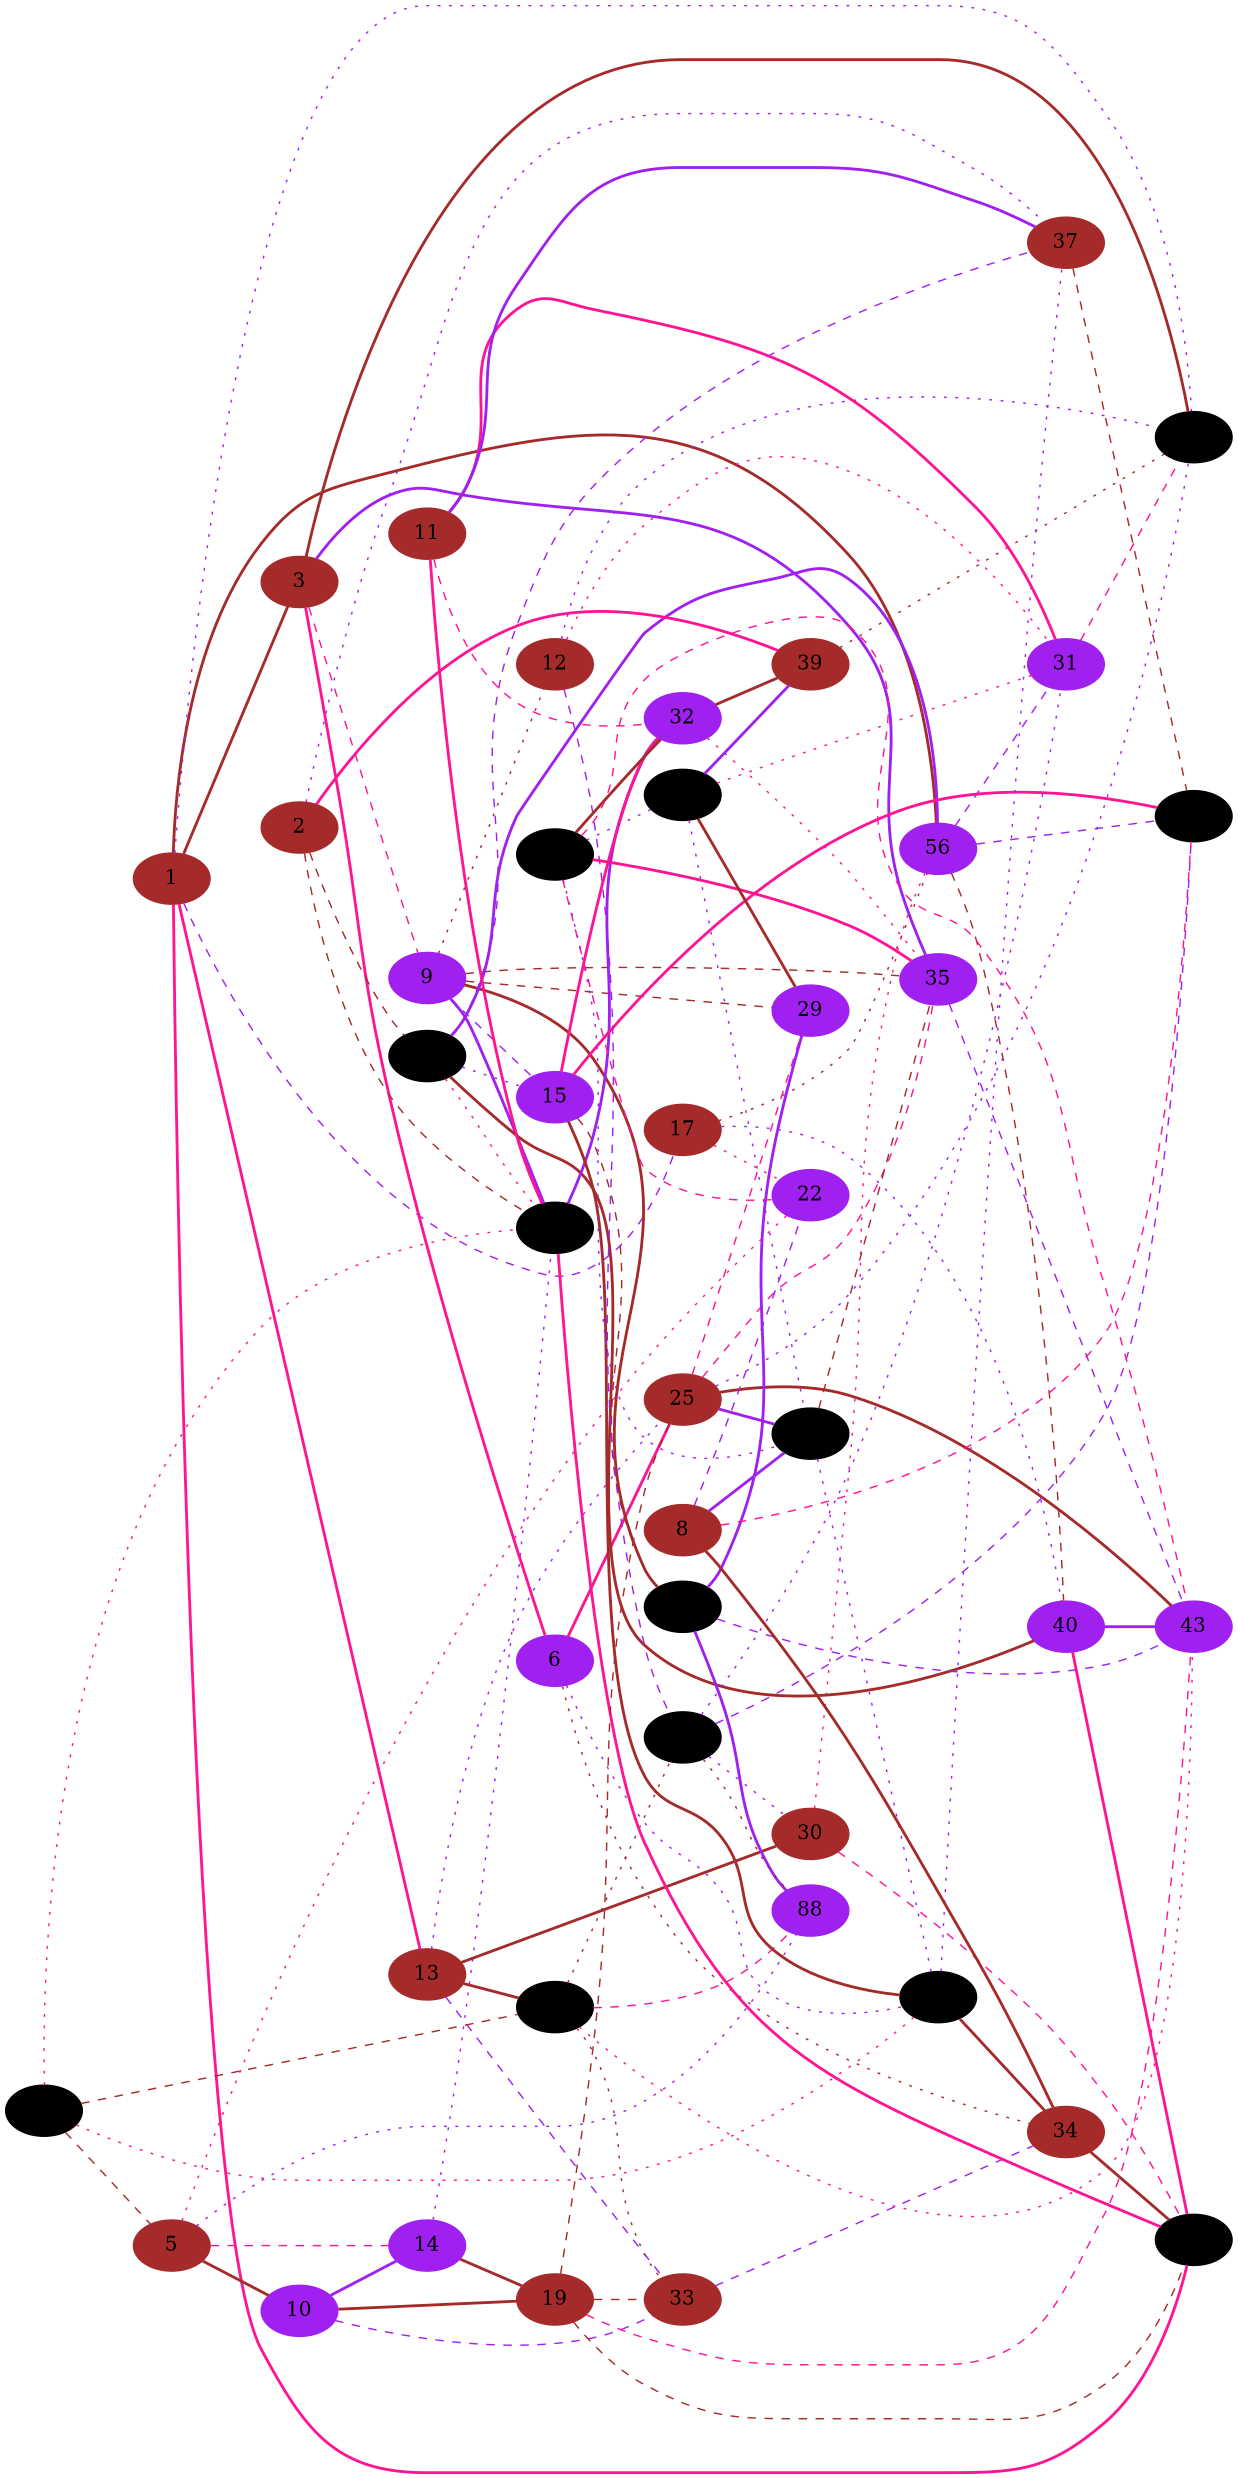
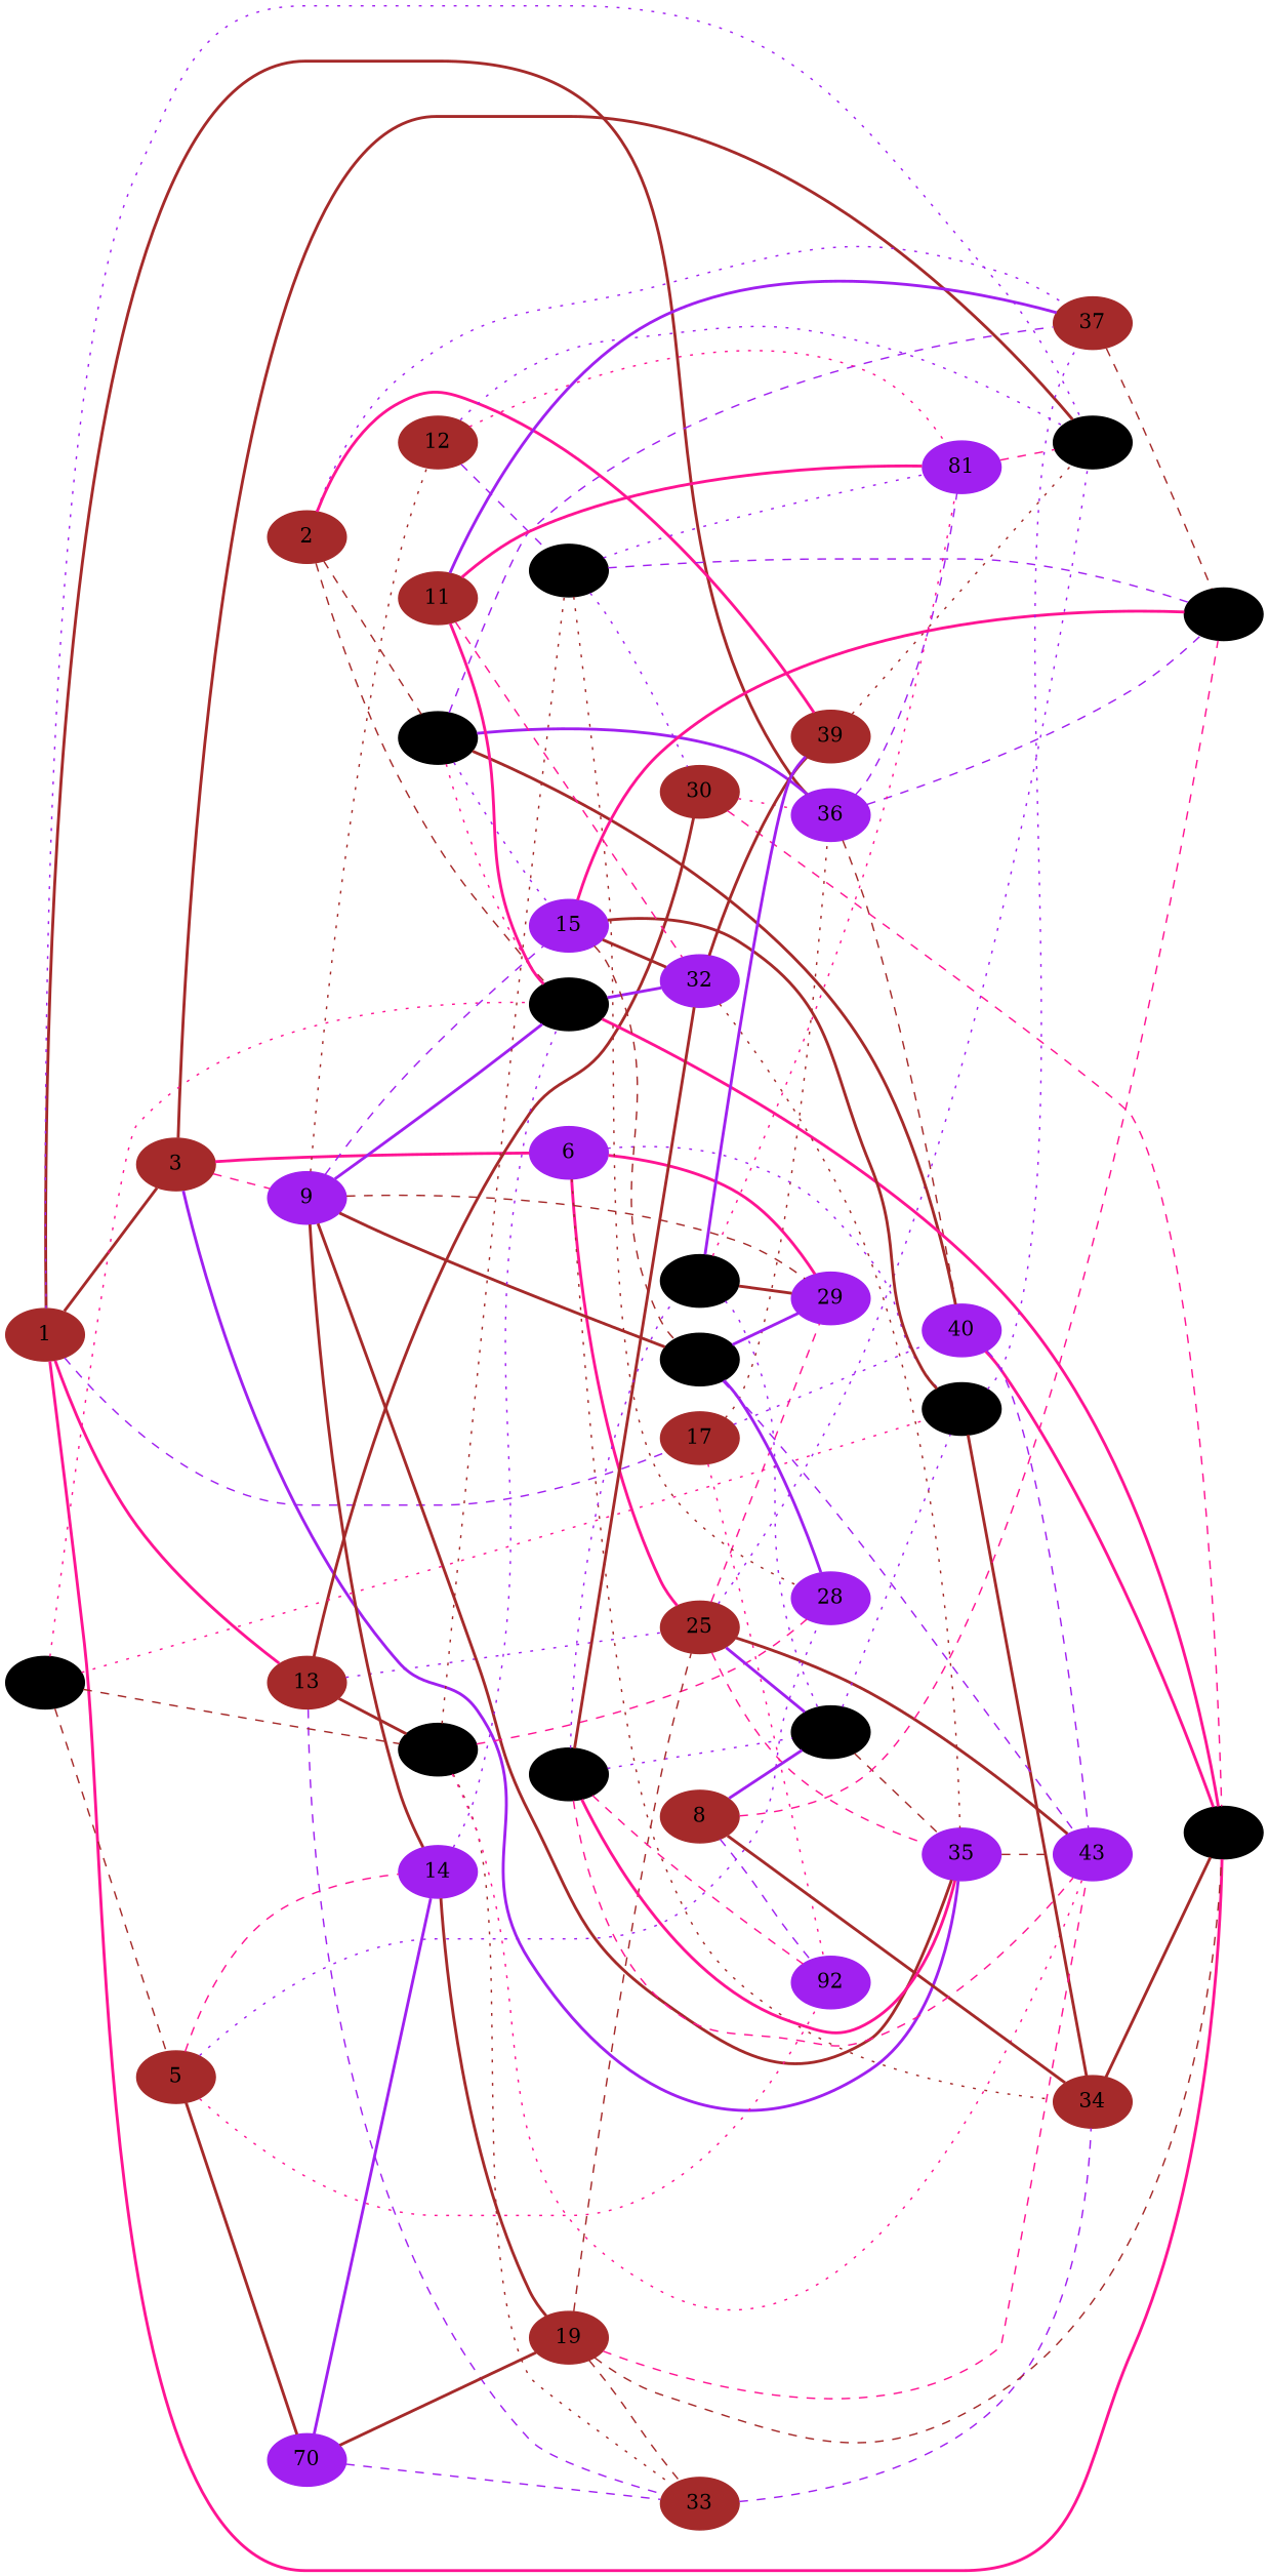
  graph {
    rankdir=LR
    node [color=brown style=filled]
    edge [color=purple style=bold weight=1.0]
    1
    3
    13
    17
-   36 [color=purple label=56]
+   36 [color=purple]
    41 [color=black]
    42 [color=black]
    6 [color=purple]
    9 [color=purple]
    35 [color=purple]
    16 [color=black]
    25
    33
    30
-   22 [color=purple]
+   22 [color=purple label=92]
    40 [color=purple]
    38 [color=black]
-   31 [color=purple]
+   31 [color=purple label=81]
    7 [color=black]
    2
    24 [color=black]
    37
    39
    15 [color=purple]
    32 [color=purple]
    27 [color=black]
    29 [color=purple]
    34
    14 [color=purple]
    12
    20 [color=black]
    43 [color=purple]
    4 [color=black]
    5
-   10 [color=purple]
-   28 [color=purple label=88]
+   10 [color=purple label=70]
+   28 [color=purple]
    23 [color=black]
    19
    26 [color=black]
    8
    11
    18 [color=black]
    21 [color=black]
    1 -- 3 [color=brown]
    1 -- 13 [color=deeppink]
    1 -- 17 [style=dashed]
    1 -- 36 [color=brown]
    1 -- 41 [style=dotted]
    1 -- 42 [color=deeppink]
    3 -- 41 [color=brown weight=2.0]
    3 -- 6 [color=deeppink]
    3 -- 9 [color=deeppink style=dashed]
    3 -- 35
    13 -- 16 [color=brown]
    13 -- 25 [style=dotted]
    13 -- 33 [style=dashed weight=2.0]
    13 -- 30 [color=brown]
    17 -- 36 [color=brown style=dotted]
    17 -- 22 [color=deeppink style=dotted]
    17 -- 40 [style=dotted]
    36 -- 40 [color=brown style=dashed]
    36 -- 38 [style=dashed]
    36 -- 31 [style=dashed]
    6 -- 25 [color=deeppink]
    6 -- 27 [style=dotted]
+   6 -- 29 [color=deeppink]
    6 -- 34 [color=brown style=dotted]
-   9 -- 35 [color=brown style=dashed]
+   9 -- 35 [color=brown]
    9 -- 24
    9 -- 15 [style=dashed]
    9 -- 29 [color=brown style=dashed]
+   9 -- 14 [color=brown]
    9 -- 12 [color=brown style=dotted]
    9 -- 20 [color=brown]
-   35 -- 43 [style=dashed]
+   35 -- 43 [color=brown style=dashed]
    16 -- 33 [color=brown style=dotted]
    16 -- 43 [color=deeppink style=dotted]
    16 -- 28 [color=deeppink style=dashed]
    16 -- 23 [color=brown style=dotted]
    25 -- 41 [style=dotted]
    25 -- 35 [color=deeppink style=dashed]
    25 -- 29 [color=deeppink style=dashed]
    25 -- 43 [color=brown]
    25 -- 26
    33 -- 34 [style=dashed weight=2.0]
    30 -- 36 [color=deeppink style=dotted]
    30 -- 42 [color=deeppink style=dashed]
    40 -- 42 [color=deeppink]
-   40 -- 43 [weight=2.0]
+   40 -- 43 [style=dashed weight=2.0]
    31 -- 41 [color=deeppink style=dashed]
    7 -- 36
    7 -- 40 [color=brown]
    7 -- 24 [color=deeppink style=dotted]
    7 -- 37 [style=dashed]
    7 -- 15 [style=dotted]
    2 -- 7 [color=brown style=dashed]
    2 -- 24 [color=brown style=dashed]
    2 -- 37 [style=dotted]
    2 -- 39 [color=deeppink]
    24 -- 42 [color=deeppink]
    24 -- 32
    37 -- 38 [color=brown style=dashed weight=2.0]
    39 -- 41 [color=brown style=dotted weight=2.0]
    15 -- 38 [color=deeppink]
-   15 -- 32 [color=deeppink]
+   15 -- 32 [color=brown]
    15 -- 27 [color=brown]
    15 -- 20 [color=brown style=dashed]
-   32 -- 35 [color=deeppink style=dotted]
+   32 -- 35 [color=brown style=dotted]
    32 -- 39 [color=brown]
    27 -- 37 [style=dotted]
    27 -- 34 [color=brown]
    34 -- 42 [color=brown]
    14 -- 24 [style=dotted]
    14 -- 19 [color=brown]
    12 -- 41 [style=dotted]
    12 -- 31 [color=deeppink style=dotted]
    12 -- 23 [style=dashed]
    20 -- 29 [weight=2.0]
    20 -- 43 [style=dashed]
    20 -- 28
    4 -- 16 [color=brown style=dashed]
    4 -- 24 [color=deeppink style=dotted]
    4 -- 27 [color=deeppink style=dotted]
    4 -- 5 [color=brown style=dashed]
    5 -- 22 [color=deeppink style=dotted weight=2.0]
    5 -- 14 [color=deeppink style=dashed]
    5 -- 10 [color=brown]
    5 -- 28 [style=dotted]
    10 -- 33 [style=dashed weight=2.0]
    10 -- 14
    10 -- 19 [color=brown]
    23 -- 30 [style=dotted]
    23 -- 38 [style=dashed]
    23 -- 31 [style=dotted]
    23 -- 28 [color=brown style=dotted]
    19 -- 42 [color=brown style=dashed]
    19 -- 25 [color=brown style=dashed]
    19 -- 33 [color=brown style=dashed]
    19 -- 43 [color=deeppink style=dashed]
    26 -- 35 [color=brown style=dashed]
    26 -- 27 [style=dotted]
    8 -- 22 [style=dashed]
    8 -- 38 [color=deeppink style=dashed]
    8 -- 34 [color=brown]
    8 -- 26
    11 -- 31 [color=deeppink]
    11 -- 24 [color=deeppink]
    11 -- 37
    11 -- 32 [color=deeppink style=dashed]
    18 -- 35 [color=deeppink]
    18 -- 22 [color=deeppink style=dashed]
    18 -- 32 [color=brown]
    18 -- 43 [color=deeppink style=dashed]
    18 -- 26 [style=dotted]
    18 -- 21 [style=dotted]
    21 -- 31 [color=deeppink style=dotted]
    21 -- 39 [weight=2.0]
    21 -- 29 [color=brown]
    21 -- 26 [style=dotted]
  }
